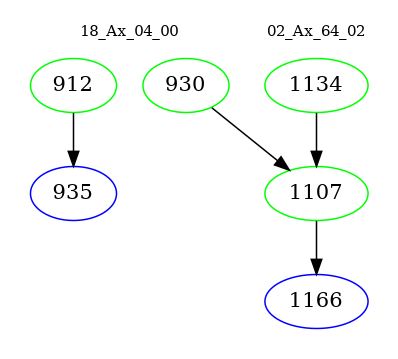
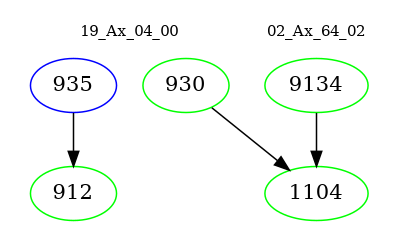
  digraph {
    node [color=green]
    edge [color=black]
    n1 [label=930]
    n2 [label=912]
    n3 [color=blue label=935]
-   n4 [label=1134]
-   n5 [label=1107]
-   n6 [color=blue label=1166]
+   n4 [label=9134]
+   n5 [label=1104]
    subgraph cluster_1 {
      color=white
      fontsize=10
-     label="18_Ax_04_00"
+     label="19_Ax_04_00"
      n1
      n2
      n3
    }
    subgraph cluster_2 {
      color=white
      fontsize=10
      label="02_Ax_64_02"
      n4
      n5
-     n6
    }
    n1 -> n5
-   n2 -> n3
+   n3 -> n2
    n4 -> n5
-   n5 -> n6
  }
